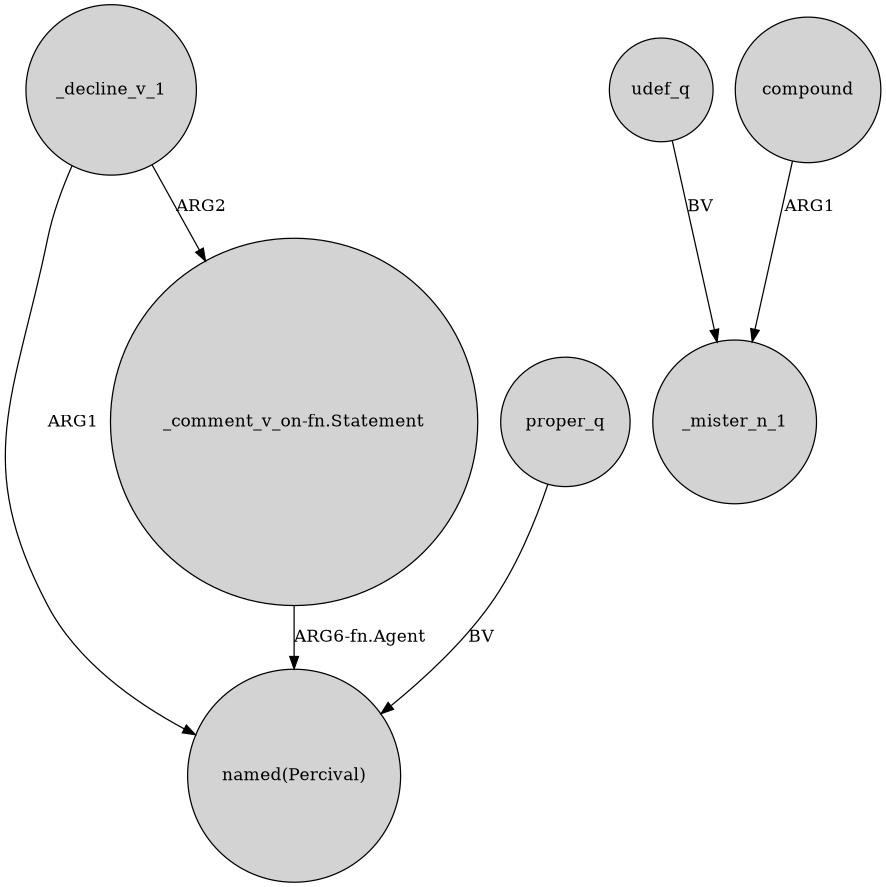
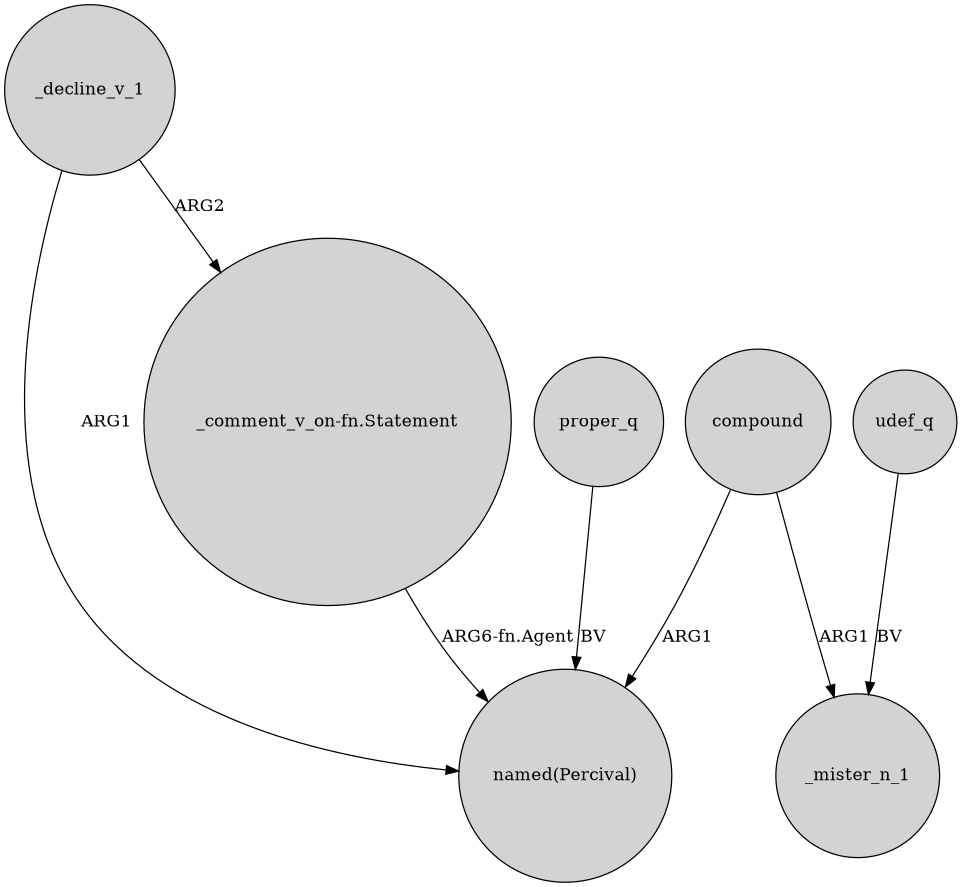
  digraph {
    node [shape=circle style=filled]
    _decline_v_1
    "named(Percival)"
    "_comment_v_on-fn.Statement"
    udef_q
    _mister_n_1
    proper_q
    compound
    _decline_v_1 -> "named(Percival)" [label=ARG1]
    _decline_v_1 -> "_comment_v_on-fn.Statement" [label=ARG2]
    "_comment_v_on-fn.Statement" -> "named(Percival)" [label="ARG6-fn.Agent"]
    udef_q -> _mister_n_1 [label=BV]
    proper_q -> "named(Percival)" [label=BV]
+   compound -> "named(Percival)" [label=ARG1]
    compound -> _mister_n_1 [label=ARG1]
  }
